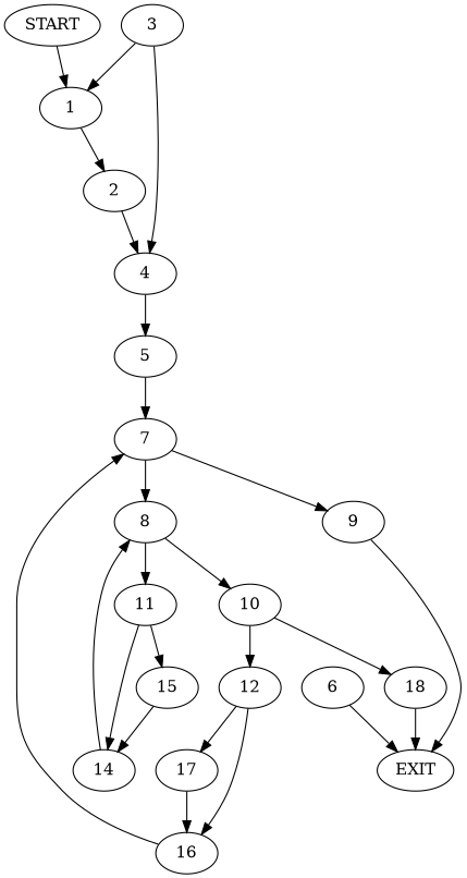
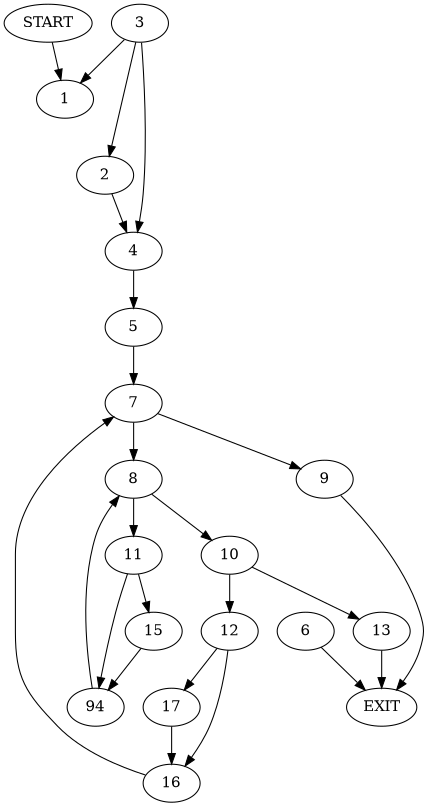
  digraph {
    n1 [label=START]
    1
    2
    n4 [label=EXIT]
    4
    3
    5
    7
    6
    8
    9
    10
    11
    12
-   13 [label=18]
-   14
+   13
+   14 [label=94]
    15
    16
    17
    n1 -> 1
-   1 -> 2
+   3 -> 2
    2 -> 4
    4 -> 5
    3 -> 1
    3 -> 4
    5 -> 7
    7 -> 8
    7 -> 9
    6 -> n4
    8 -> 10
    8 -> 11
    9 -> n4
    10 -> 12
    10 -> 13
    11 -> 14
    11 -> 15
    12 -> 16
    12 -> 17
    13 -> n4
    14 -> 8
    15 -> 14
    16 -> 7
    17 -> 16
  }
